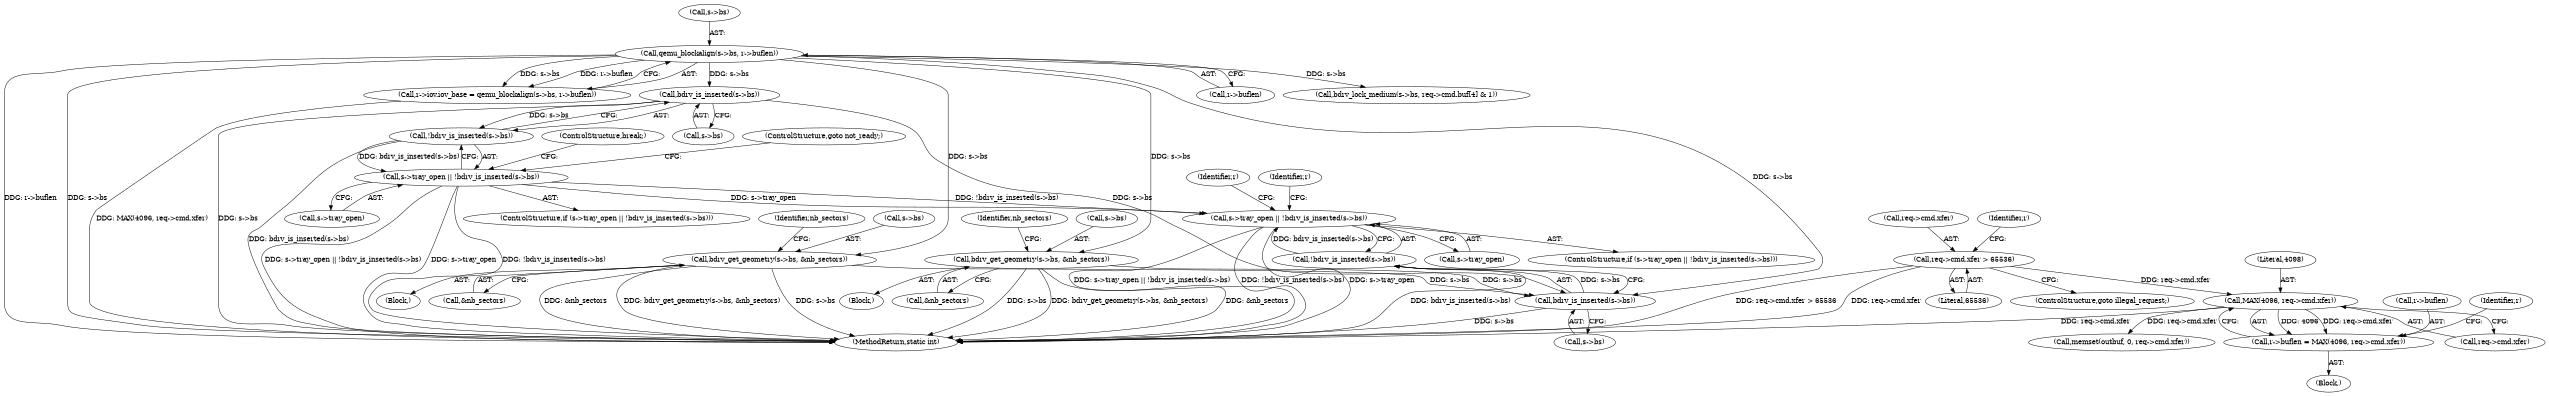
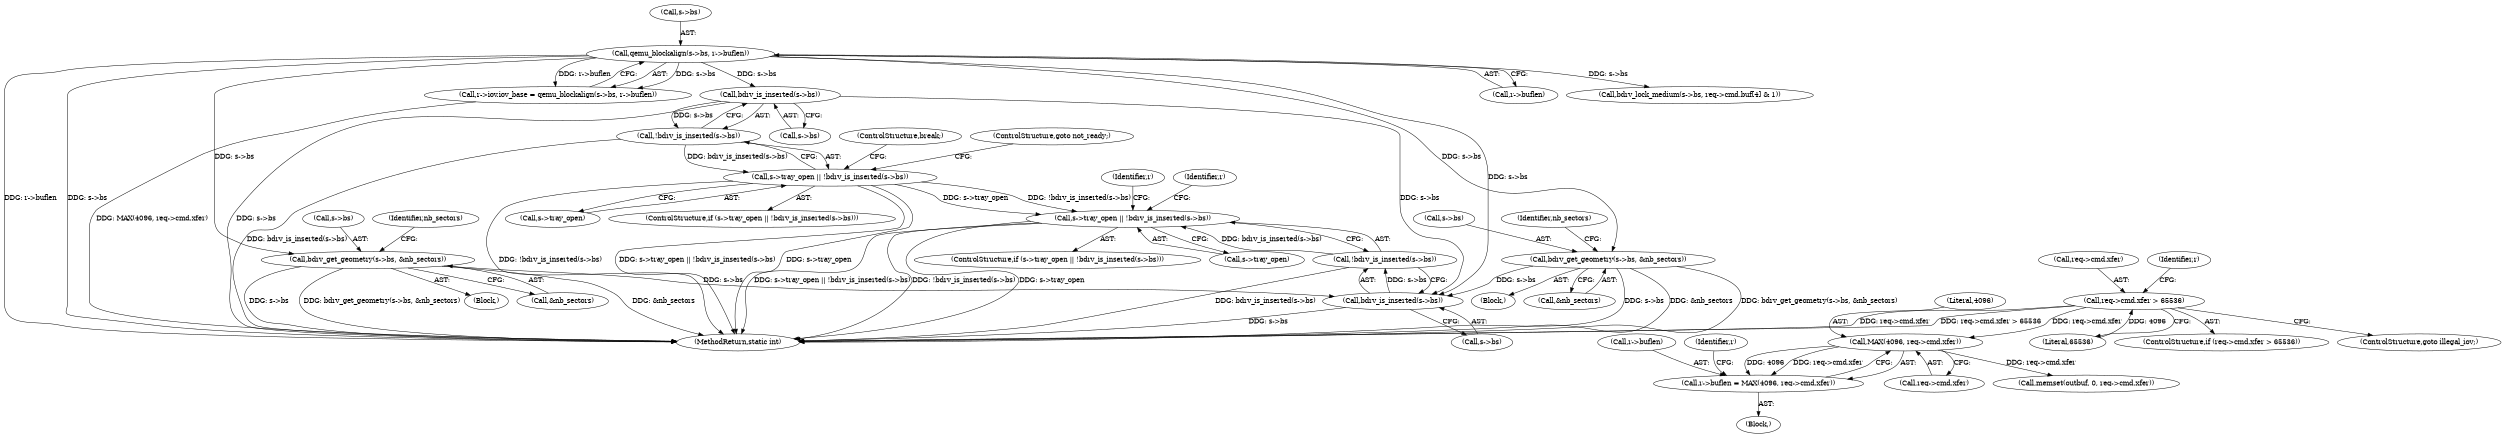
  digraph {
    n1 [label="(Call,s->tray_open || !bdrv_is_inserted(s->bs))"]
    n2 [label="(Call,!bdrv_is_inserted(s->bs))"]
    n3 [label="(MethodReturn,static int)"]
    n4 [label="(Call,s->tray_open)"]
    n5 [label="(ControlStructure,if (s->tray_open || !bdrv_is_inserted(s->bs)))"]
    n6 [label="(Call,bdrv_is_inserted(s->bs))"]
    n7 [label="(Call,s->tray_open || !bdrv_is_inserted(s->bs))"]
    n8 [label="(Call,!bdrv_is_inserted(s->bs))"]
    n9 [label="(Call,s->tray_open)"]
    n10 [label="(ControlStructure,if (s->tray_open || !bdrv_is_inserted(s->bs)))"]
    n11 [label="(Call,bdrv_is_inserted(s->bs))"]
    n12 [label="(Call,s->bs)"]
    n13 [label="(Call,s->bs)"]
    n14 [label="(Call,qemu_blockalign(s->bs, r->buflen))"]
    n15 [label="(Call,bdrv_get_geometry(s->bs, &nb_sectors))"]
    n16 [label="(Call,bdrv_get_geometry(s->bs, &nb_sectors))"]
    n17 [label="(Call,r->iov.iov_base = qemu_blockalign(s->bs, r->buflen))"]
    n18 [label="(Call,r->buflen)"]
    n19 [label="(Call,bdrv_lock_medium(s->bs, req->cmd.buf[4] & 1))"]
    n20 [label="(Block,)"]
    n21 [label="(Call,&nb_sectors)"]
    n22 [label="(Block,)"]
    n23 [label="(Call,&nb_sectors)"]
    n24 [label="(Call,r->buflen = MAX(4096, req->cmd.xfer))"]
    n25 [label="(Call,MAX(4096, req->cmd.xfer))"]
    n26 [label="(Block,)"]
    n27 [label="(Call,req->cmd.xfer)"]
    n28 [label="(Call,memset(outbuf, 0, req->cmd.xfer))"]
    n29 [label="(Call,req->cmd.xfer > 65536)"]
    n30 [label="(Literal,65536)"]
-   n32 [label="(ControlStructure,goto illegal_request;)"]
+   n31 [label="(ControlStructure,if (req->cmd.xfer > 65536))"]
+   n32 [label="(ControlStructure,goto illegal_iov;)"]
    n33 [label="(Call,s->bs)"]
    n34 [label="(Call,r->buflen)"]
    n35 [label="(Call,s->bs)"]
    n36 [label="(Identifier,r)"]
    n37 [label="(Identifier,nb_sectors)"]
    n38 [label="(Identifier,r)"]
    n39 [label="(ControlStructure,goto not_ready;)"]
    n40 [label="(Identifier,nb_sectors)"]
-   n41 [label="(Literal,4098)"]
+   n41 [label="(Literal,4096)"]
    n42 [label="(Call,req->cmd.xfer)"]
    n43 [label="(Call,s->bs)"]
    n44 [label="(Identifier,r)"]
    n45 [label="(ControlStructure,break;)"]
    n46 [label="(Identifier,r)"]
    n1 -> n2 [label="CFG: "]
    n1 -> n3 [label="DDG: s->tray_open || !bdrv_is_inserted(s->bs)"]
    n1 -> n3 [label="DDG: !bdrv_is_inserted(s->bs)"]
    n1 -> n3 [label="DDG: s->tray_open"]
    n1 -> n4 [label="CFG: "]
    n1 -> n5 [label="AST: "]
    n2 -> n1 [label="AST: "]
    n2 -> n1 [label="DDG: bdrv_is_inserted(s->bs)"]
    n2 -> n3 [label="DDG: bdrv_is_inserted(s->bs)"]
    n2 -> n6 [label="CFG: "]
    n4 -> n1 [label="AST: "]
    n6 -> n2 [label="AST: "]
    n6 -> n2 [label="DDG: s->bs"]
    n6 -> n3 [label="DDG: s->bs"]
    n6 -> n13 [label="CFG: "]
    n7 -> n1 [label="DDG: s->tray_open"]
    n7 -> n1 [label="DDG: !bdrv_is_inserted(s->bs)"]
    n7 -> n3 [label="DDG: !bdrv_is_inserted(s->bs)"]
    n7 -> n3 [label="DDG: s->tray_open || !bdrv_is_inserted(s->bs)"]
    n7 -> n3 [label="DDG: s->tray_open"]
    n7 -> n8 [label="CFG: "]
    n7 -> n9 [label="CFG: "]
    n7 -> n10 [label="AST: "]
    n8 -> n3 [label="DDG: bdrv_is_inserted(s->bs)"]
    n8 -> n7 [label="AST: "]
    n8 -> n7 [label="DDG: bdrv_is_inserted(s->bs)"]
    n8 -> n11 [label="CFG: "]
    n9 -> n7 [label="AST: "]
    n11 -> n3 [label="DDG: s->bs"]
    n11 -> n6 [label="DDG: s->bs"]
    n11 -> n8 [label="AST: "]
    n11 -> n8 [label="DDG: s->bs"]
    n11 -> n12 [label="CFG: "]
    n12 -> n11 [label="AST: "]
    n13 -> n6 [label="AST: "]
    n14 -> n3 [label="DDG: r->buflen"]
    n14 -> n3 [label="DDG: s->bs"]
    n14 -> n6 [label="DDG: s->bs"]
    n14 -> n11 [label="DDG: s->bs"]
    n14 -> n15 [label="DDG: s->bs"]
    n14 -> n16 [label="DDG: s->bs"]
    n14 -> n17 [label="AST: "]
    n14 -> n17 [label="DDG: s->bs"]
    n14 -> n17 [label="DDG: r->buflen"]
    n14 -> n18 [label="CFG: "]
    n14 -> n19 [label="DDG: s->bs"]
    n15 -> n3 [label="DDG: s->bs"]
    n15 -> n3 [label="DDG: &nb_sectors"]
    n15 -> n3 [label="DDG: bdrv_get_geometry(s->bs, &nb_sectors)"]
    n15 -> n6 [label="DDG: s->bs"]
    n15 -> n20 [label="AST: "]
    n15 -> n21 [label="CFG: "]
    n16 -> n3 [label="DDG: &nb_sectors"]
    n16 -> n3 [label="DDG: s->bs"]
    n16 -> n3 [label="DDG: bdrv_get_geometry(s->bs, &nb_sectors)"]
    n16 -> n6 [label="DDG: s->bs"]
    n16 -> n22 [label="AST: "]
    n16 -> n23 [label="CFG: "]
    n17 -> n3 [label="DDG: MAX(4096, req->cmd.xfer)"]
    n17 -> n14 [label="CFG: "]
    n18 -> n14 [label="AST: "]
    n21 -> n15 [label="AST: "]
    n23 -> n16 [label="AST: "]
    n24 -> n25 [label="CFG: "]
    n24 -> n26 [label="AST: "]
-   n25 -> n3 [label="DDG: req->cmd.xfer"]
    n25 -> n24 [label="AST: "]
    n25 -> n24 [label="DDG: 4096"]
    n25 -> n24 [label="DDG: req->cmd.xfer"]
    n25 -> n27 [label="CFG: "]
    n25 -> n28 [label="DDG: req->cmd.xfer"]
    n27 -> n25 [label="AST: "]
    n29 -> n3 [label="DDG: req->cmd.xfer > 65536"]
    n29 -> n3 [label="DDG: req->cmd.xfer"]
    n29 -> n25 [label="DDG: req->cmd.xfer"]
-   n29 -> n30 [label="AST: "]
+   n29 -> n30 [label="CFG: "]
+   n29 -> n31 [label="AST: "]
    n29 -> n32 [label="CFG: "]
-   n30 -> n29 [label="AST: "]
+   n30 -> n29 [label="DDG: 4096"]
    n33 -> n14 [label="AST: "]
    n34 -> n24 [label="AST: "]
    n35 -> n15 [label="AST: "]
    n36 -> n29 [label="CFG: "]
    n37 -> n16 [label="CFG: "]
    n38 -> n1 [label="CFG: "]
    n39 -> n7 [label="CFG: "]
    n40 -> n15 [label="CFG: "]
    n41 -> n25 [label="AST: "]
    n42 -> n29 [label="AST: "]
    n43 -> n16 [label="AST: "]
    n44 -> n1 [label="CFG: "]
    n45 -> n7 [label="CFG: "]
    n46 -> n24 [label="CFG: "]
  }
